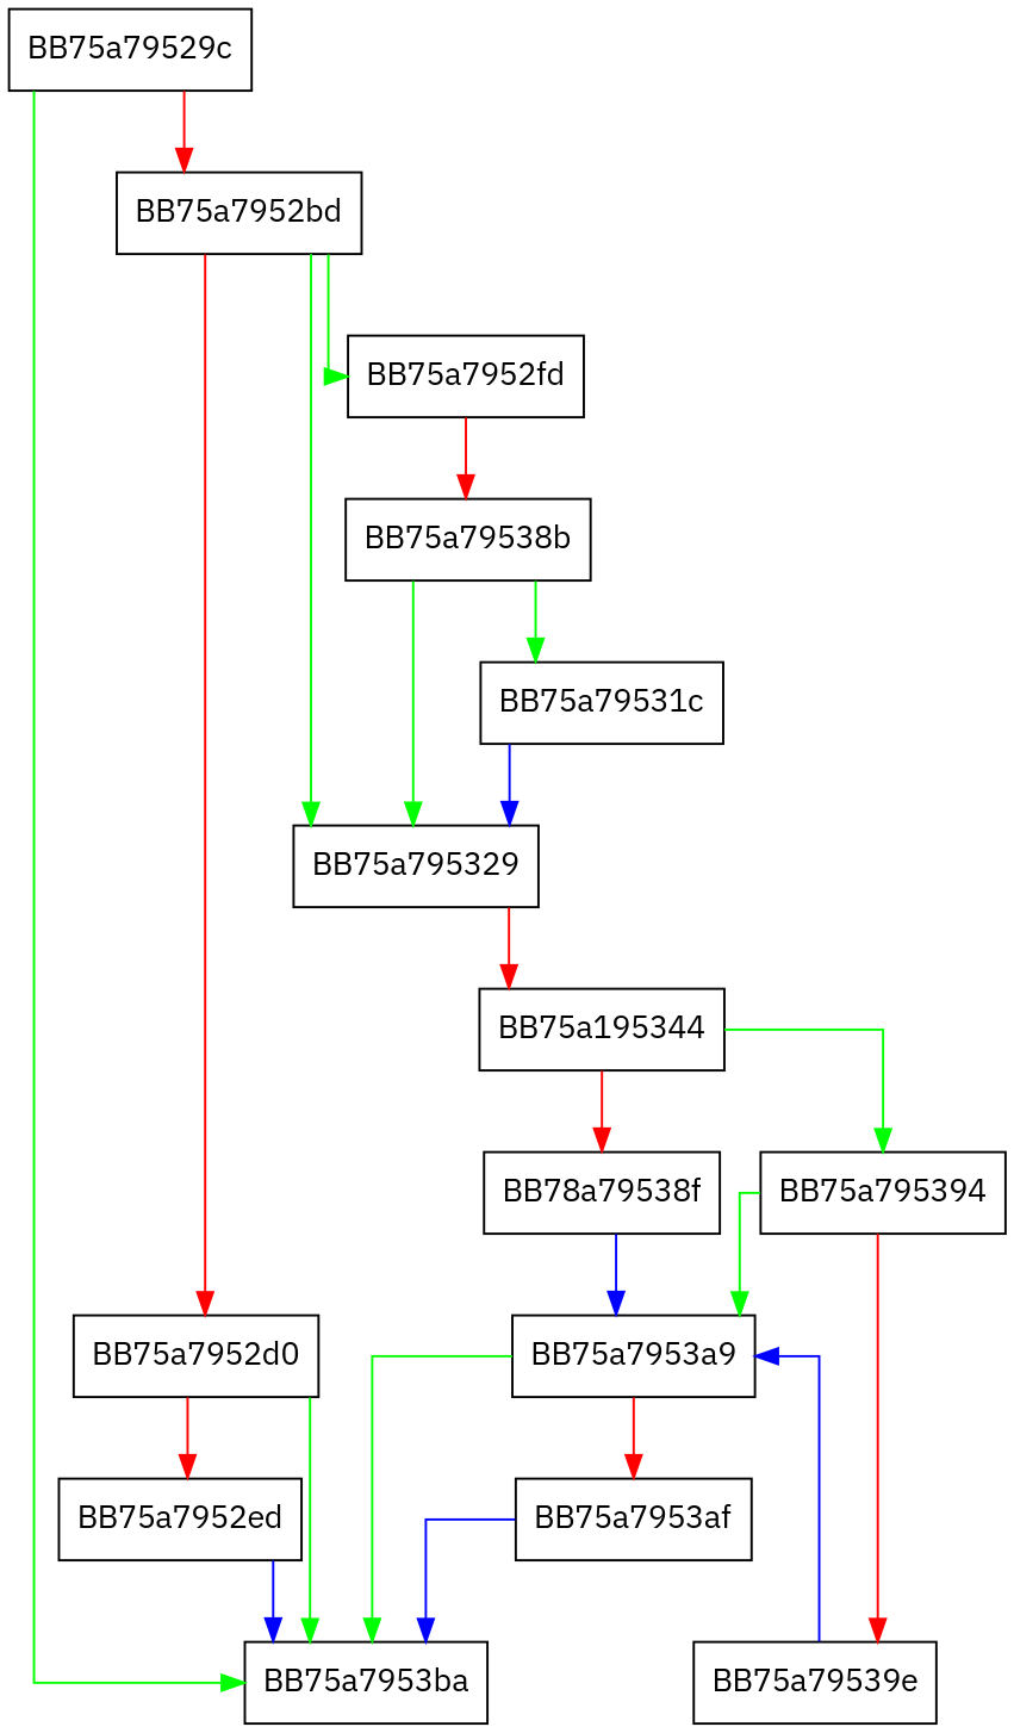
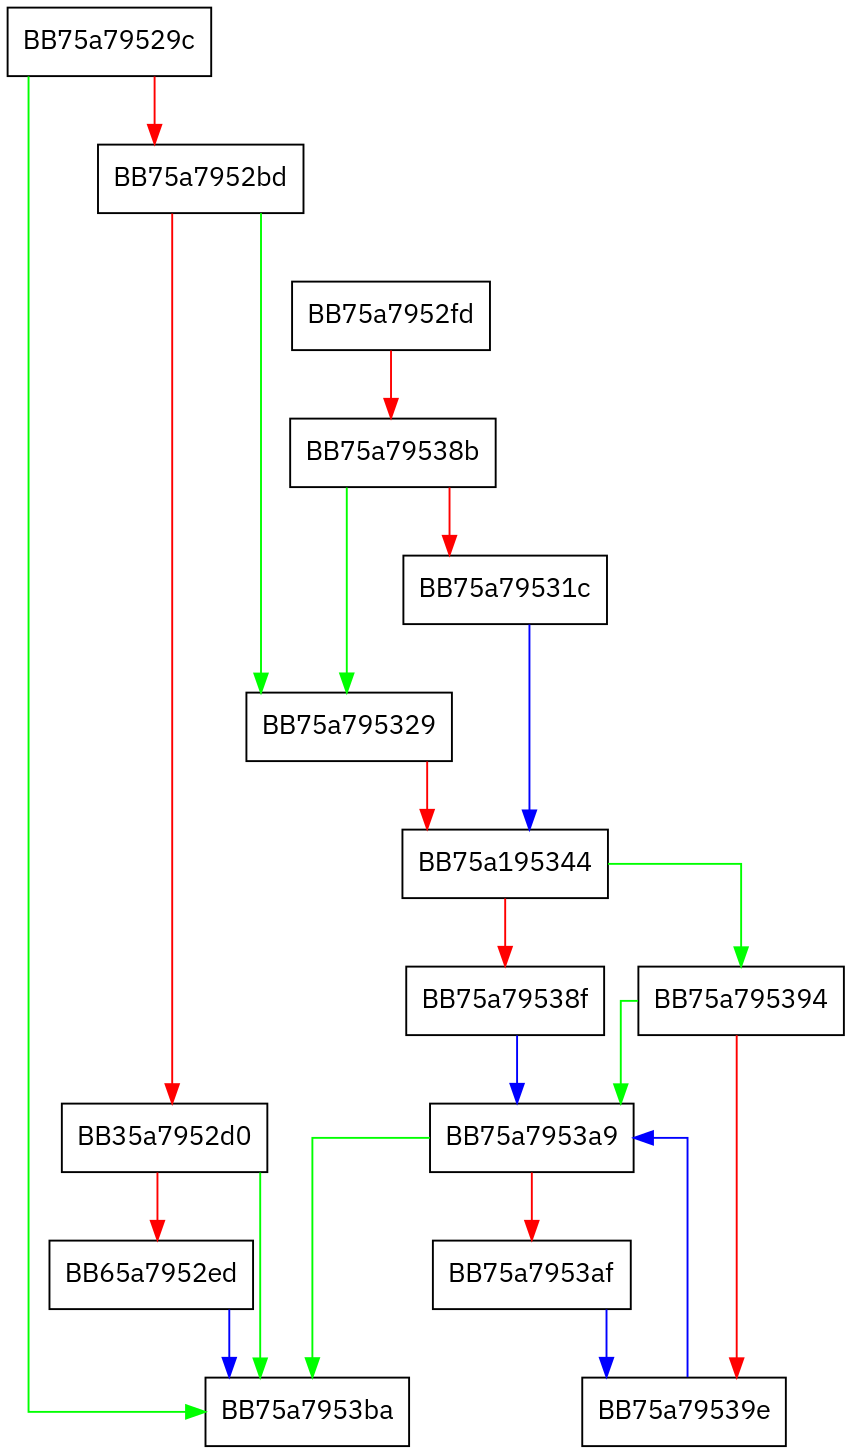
  digraph {
    fontname="IBM Plex Sans"
    splines=ortho
    node [fontname="IBM Plex Sans" shape=box]
    edge [color=red fontname="IBM Plex Sans"]
    BB75a79529c
    BB75a7953ba
    BB75a7952bd
    BB75a7952fd
-   BB75a7952d0
+   BB75a7952d0 [label=BB35a7952d0]
    BB75a795329
    n7 [label=BB75a79538b]
-   BB75a7952ed
+   BB75a7952ed [label=BB65a7952ed]
    n9 [label=BB75a195344]
    BB75a79531c
    BB75a795394
-   BB75a79538f [label=BB78a79538f]
+   BB75a79538f
    BB75a7953a9
    BB75a79539e
    BB75a7953af
    BB75a79529c -> BB75a7953ba [color=green]
    BB75a79529c -> BB75a7952bd
-   BB75a7952bd -> BB75a7952fd [color=green]
    BB75a7952bd -> BB75a7952d0
    BB75a7952bd -> BB75a795329 [color=green]
    BB75a7952fd -> n7
    BB75a7952d0 -> BB75a7953ba [color=green]
    BB75a7952d0 -> BB75a7952ed
    BB75a795329 -> n9
    n7 -> BB75a795329 [color=green]
-   n7 -> BB75a79531c [color=green]
+   n7 -> BB75a79531c
    BB75a7952ed -> BB75a7953ba [color=blue]
    n9 -> BB75a795394 [color=green]
    n9 -> BB75a79538f
-   BB75a79531c -> BB75a795329 [color=blue]
+   BB75a79531c -> n9 [color=blue]
    BB75a795394 -> BB75a7953a9 [color=green]
    BB75a795394 -> BB75a79539e
    BB75a79538f -> BB75a7953a9 [color=blue]
    BB75a7953a9 -> BB75a7953ba [color=green]
    BB75a7953a9 -> BB75a7953af
    BB75a79539e -> BB75a7953a9 [color=blue]
-   BB75a7953af -> BB75a7953ba [color=blue]
+   BB75a7953af -> BB75a79539e [color=blue]
  }
